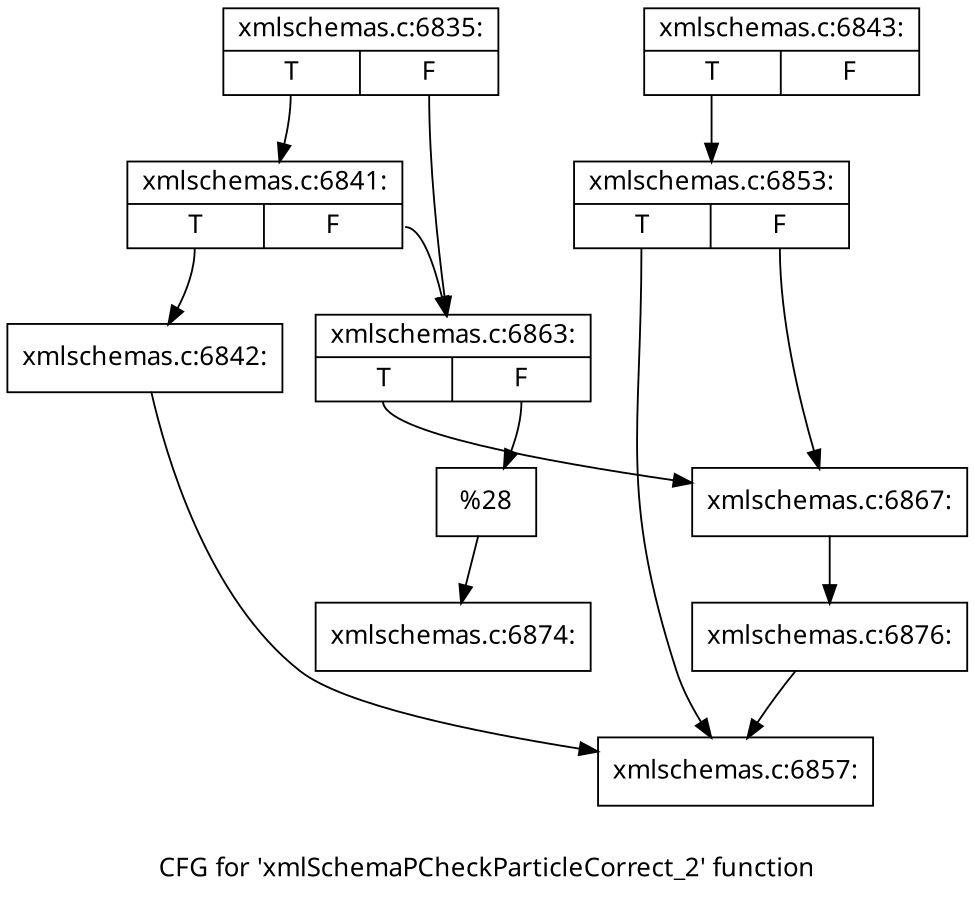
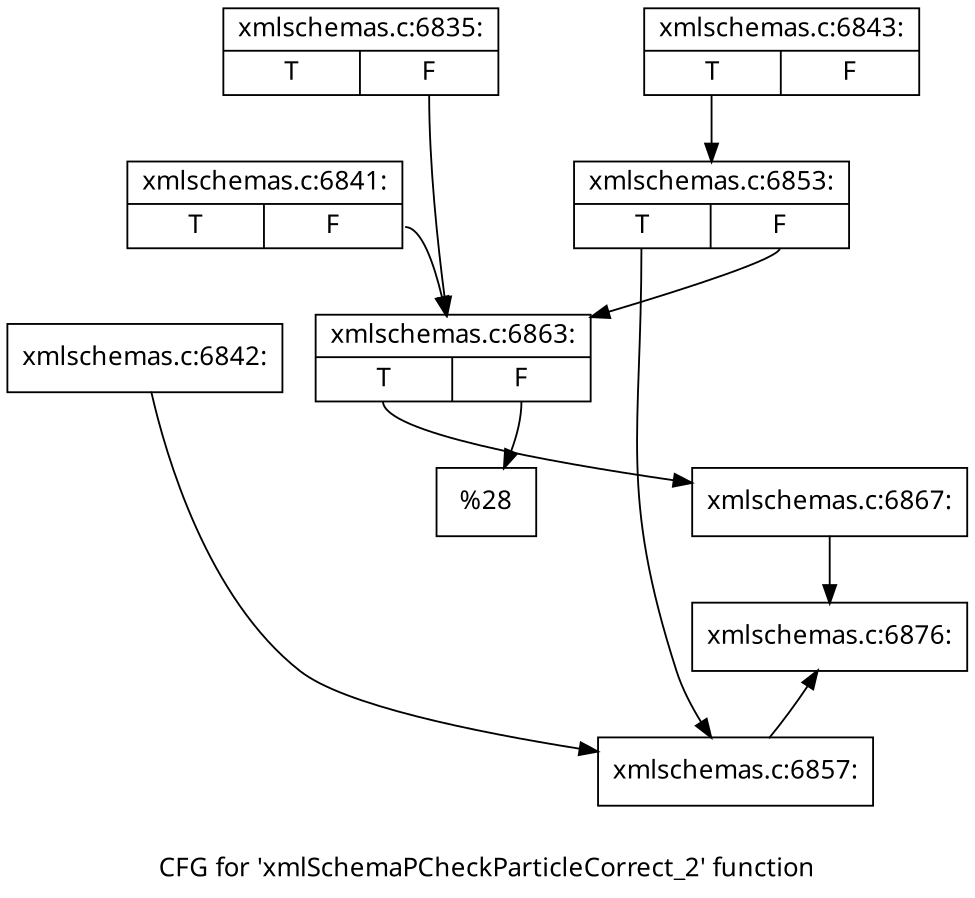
  digraph {
    fontname="Noto Sans"
    label="CFG for 'xmlSchemaPCheckParticleCorrect_2' function"
    node [fontname="Noto Sans" shape=record]
    edge [fontname="Noto Sans" tailport=s0]
    n1 [label="{xmlschemas.c:6835:|{<s0>T|<s1>F}}"]
    n2 [label="{xmlschemas.c:6841:|{<s0>T|<s1>F}}"]
    n3 [label="{xmlschemas.c:6863:|{<s0>T|<s1>F}}"]
    n4 [label="{xmlschemas.c:6842:}"]
    n5 [label="{xmlschemas.c:6843:|{<s0>T|<s1>F}}"]
    n6 [label="{xmlschemas.c:6853:|{<s0>T|<s1>F}}"]
    n7 [label="{xmlschemas.c:6857:}"]
    n8 [label="{xmlschemas.c:6876:}"]
    n9 [label="{xmlschemas.c:6867:}"]
    n10 [label="{%28}"]
-   n11 [label="{xmlschemas.c:6874:}"]
-   n1 -> n2
    n1 -> n3 [tailport=s1]
    n2 -> n3 [tailport=s1]
-   n2 -> n4
    n3 -> n9
    n3 -> n10 [tailport=s1]
    n4 -> n7 [tailport=""]
    n5 -> n6
-   n6 -> n9 [tailport=s1]
+   n6 -> n3 [tailport=s1]
    n6 -> n7
-   n8 -> n7 [tailport=""]
+   n7 -> n8 [tailport=""]
    n9 -> n8 [tailport=""]
-   n10 -> n11 [tailport=""]
  }
